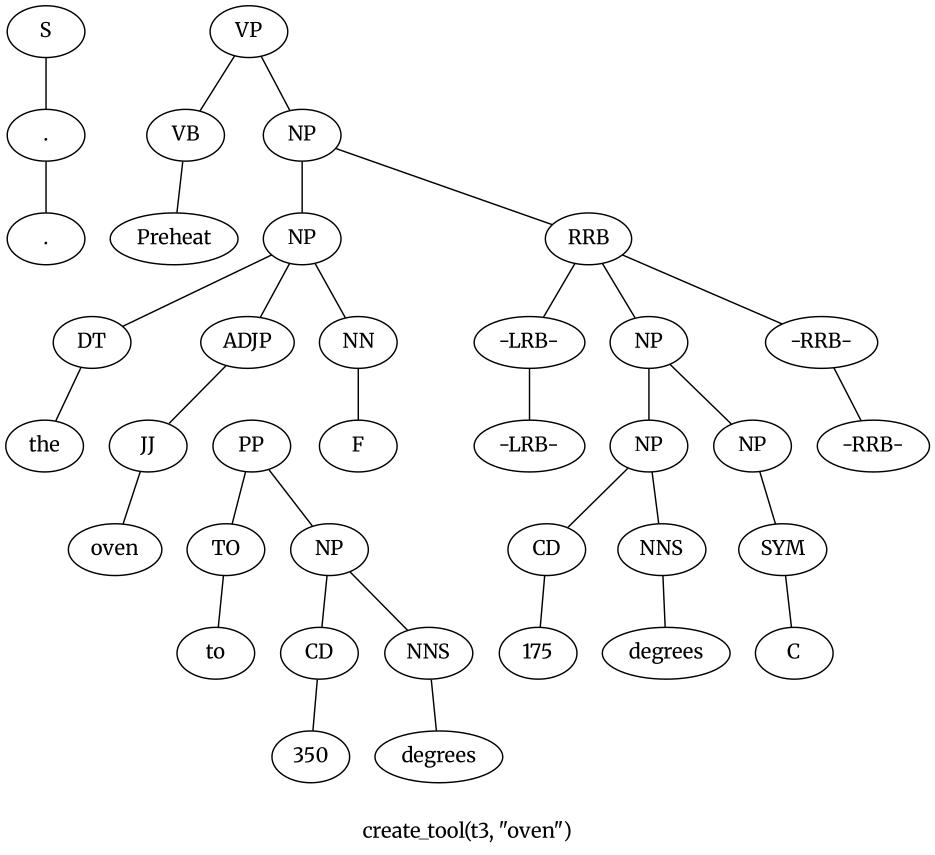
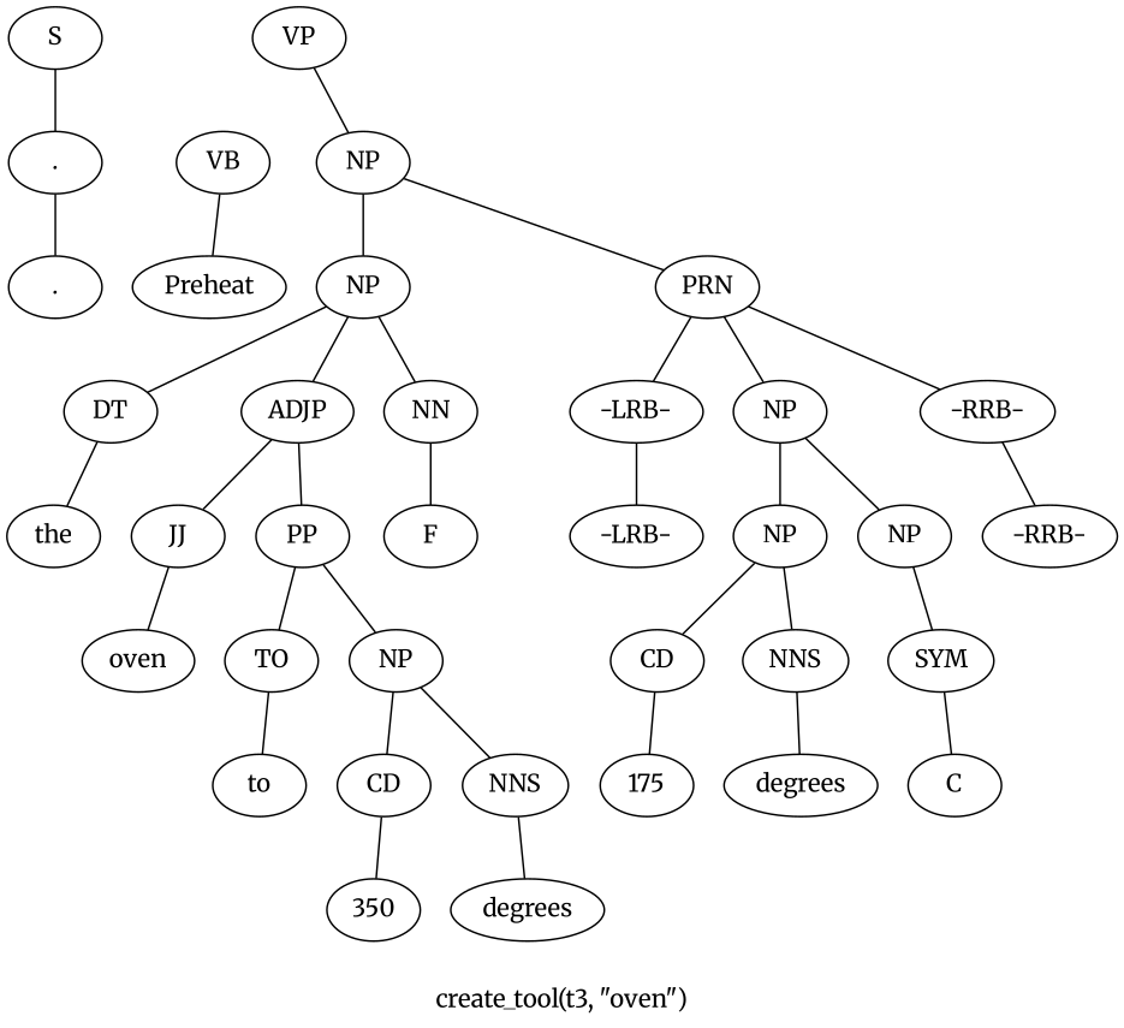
  graph {
    fontname=Merriweather
    label="create_tool(t3, \"oven\")"
    node [fontname=Merriweather]
    edge [fontname=Merriweather]
    n1 [label=S]
    n2 [label="."]
    n3 [label=VP]
    n4 [label=VB]
    n5 [label=NP]
    n6 [label="."]
    n7 [label=Preheat]
    n8 [label=NP]
-   n9 [label=RRB]
+   n9 [label=PRN]
    n10 [label=DT]
    n11 [label=ADJP]
    n12 [label=NN]
    n13 [label="-LRB-"]
    n14 [label=NP]
    n15 [label="-RRB-"]
    n16 [label=the]
    n17 [label=JJ]
    n18 [label=PP]
    n19 [label=F]
    n20 [label=oven]
    n21 [label=TO]
    n22 [label=NP]
    n23 [label=to]
    n24 [label=CD]
    n25 [label=NNS]
    n26 [label=350]
    n27 [label=degrees]
    n28 [label="-LRB-"]
    n29 [label=NP]
    n30 [label=NP]
    n31 [label="-RRB-"]
    n32 [label=CD]
    n33 [label=NNS]
    n34 [label=SYM]
    n35 [label=175]
    n36 [label=degrees]
    n37 [label=C]
    n1 -- n2
    n2 -- n6
-   n3 -- n4
    n3 -- n5
    n4 -- n7
    n5 -- n8
    n5 -- n9
    n8 -- n10
    n8 -- n11
    n8 -- n12
    n9 -- n13
    n9 -- n14
    n9 -- n15
    n10 -- n16
    n11 -- n17
+   n11 -- n18
    n12 -- n19
    n13 -- n28
    n14 -- n29
    n14 -- n30
    n15 -- n31
    n17 -- n20
    n18 -- n21
    n18 -- n22
    n21 -- n23
    n22 -- n24
    n22 -- n25
    n24 -- n26
    n25 -- n27
    n29 -- n32
    n29 -- n33
    n30 -- n34
    n32 -- n35
    n33 -- n36
    n34 -- n37
  }
